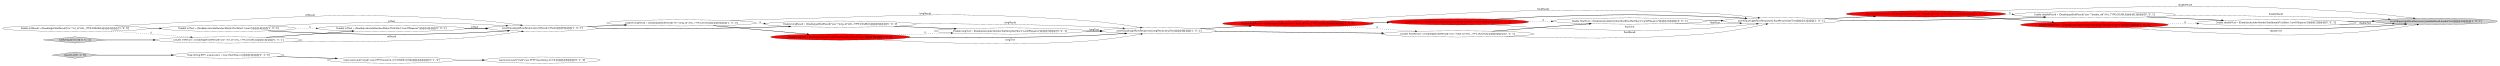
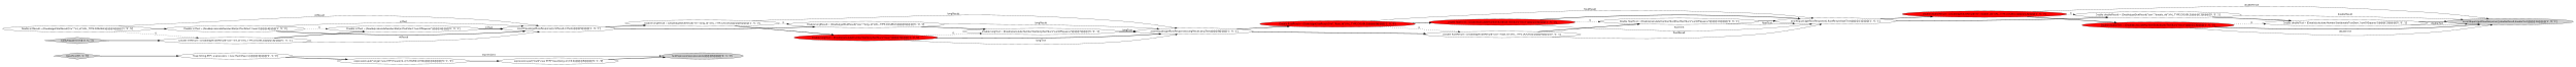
  digraph {
    fontname=Nunito
    rankdir=LR
    node [fillcolor=white fontname=Nunito shape=ellipse style=filled]
    edge [fontname=Nunito style=bold]
+   n1 [fillcolor=lightgray label="testExpressions(expressions)@@@6@@@['0', '1', '0']"]
    n2 [label="Double floatResult = (Double)getStatResult(\"sosr\",\"float_fd\",VAL_TYPE.DOUBLE)@@@9@@@['0', '0', '1']"]
    n3 [label="assertEquals(getRawResponse(),floatResult,floatTest)@@@11@@@['1', '0', '1']"]
    n4 [label="Double floatTest = (Double)calculateNumberStat(floatTestStart,\"sumOfSquares\")@@@10@@@['0', '0', '1']"]
    n5 [label="Double doubleResult = (Double)getStatResult(\"sosr\",\"double_dd\",VAL_TYPE.DOUBLE)@@@12@@@['0', '0', '1']"]
    n6 [fillcolor=red label="Double doubleResult = (Double)getStatResult(\"mr\",\"double_dd\",VAL_TYPE.DOUBLE)@@@12@@@['1', '0', '0']"]
    n7 [fillcolor=lightgray label="assertEquals(getRawResponse(),doubleResult,doubleTest)@@@14@@@['1', '0', '1']"]
    n8 [label="Double doubleTest = (Double)calculateNumberStat(doubleTestStart,\"sumOfSquares\")@@@13@@@['0', '0', '1']"]
    n9 [fillcolor=lightgray label="sumOfSquaresTest['0', '0', '1']" shape=diamond]
    n10 [label="Double intResult = (Double)getStatResult(\"sosr\",\"int_id\",VAL_TYPE.DOUBLE)@@@3@@@['0', '0', '1']"]
    n11 [label="assertEquals(getRawResponse(),intResult,intTest)@@@5@@@['1', '0', '1']"]
    n12 [label="Double intTest = (Double)calculateNumberStat(intTestStart,\"sumOfSquares\")@@@4@@@['0', '0', '1']"]
    n13 [label="Double longResult = (Double)getStatResult(\"sosr\",\"long_ld\",VAL_TYPE.DOUBLE)@@@6@@@['0', '0', '1']"]
    n14 [label="Double longResult = (Double)getStatResult(\"mr\",\"long_ld\",VAL_TYPE.DOUBLE)@@@6@@@['1', '0', '0']"]
    n15 [label="assertEquals(getRawResponse(),longResult,longTest)@@@8@@@['1', '0', '1']"]
    n16 [label="Double longTest = (Double)calculateNumberStat(longTestStart,\"sumOfSquares\")@@@7@@@['0', '0', '1']"]
    n17 [fillcolor=red label="Double longTest = (Double)calculateNumberStat(longTestStart,\"mean\")@@@7@@@['1', '0', '0']"]
    n18 [label="expressions.put(\"single\",new ETP(\"mean(int_i)\",3.3529411764))@@@4@@@['0', '1', '0']"]
    n19 [label="expressions.put(\"multi\",new ETP(\"mean(long_lm)\",6.0))@@@5@@@['0', '1', '0']"]
    n20 [fillcolor=red label="Double doubleTest = (Double)calculateNumberStat(doubleTestStart,\"mean\")@@@13@@@['1', '0', '0']"]
    n21 [fillcolor=red label="Double floatResult = (Double)getStatResult(\"mr\",\"float_fd\",VAL_TYPE.DOUBLE)@@@9@@@['1', '0', '0']"]
    n22 [label="Double intResult = (Double)getStatResult(\"mr\",\"int_id\",VAL_TYPE.DOUBLE)@@@3@@@['1', '0', '0']"]
    n23 [label="Double intTest = (Double)calculateNumberStat(intTestStart,\"mean\")@@@4@@@['1', '0', '0']"]
    n24 [fillcolor=red label="Double floatTest = (Double)calculateNumberStat(floatTestStart,\"mean\")@@@10@@@['1', '0', '0']"]
    n25 [fillcolor=lightgray label="meanTest['0', '1', '0']" shape=diamond]
    n26 [label="Map<String,ETP> expressions = new HashMap<>()@@@3@@@['0', '1', '0']"]
    n2 -> n3 [label=floatResult style=solid]
    n2 -> n4
    n3 -> n5
    n3 -> n6
    n4 -> n3
    n4 -> n3 [label=floatTest style=solid]
    n5 -> n7 [label=doubleResult style=solid]
    n5 -> n8
    n6 -> n5 [label=0 style=dashed]
    n6 -> n7 [label=doubleResult style=solid]
    n6 -> n20
    n8 -> n7
    n8 -> n7 [label=doubleTest style=solid]
    n9 -> n10
    n10 -> n11 [label=intResult style=solid]
    n10 -> n12
    n11 -> n13
    n11 -> n14
    n12 -> n11 [label=intTest style=solid]
    n12 -> n11
    n13 -> n15 [label=longResult style=solid]
    n13 -> n16
    n14 -> n13 [label=0 style=dashed]
    n14 -> n15 [label=longResult style=solid]
    n14 -> n17
    n15 -> n2
    n15 -> n21
    n16 -> n15 [label=longTest style=solid]
    n16 -> n15
    n17 -> n15
    n17 -> n15 [label=longTest style=solid]
    n17 -> n16 [label=0 style=dashed]
    n18 -> n19
+   n19 -> n1
    n20 -> n7
    n20 -> n7 [label=doubleTest style=solid]
    n20 -> n8 [label=0 style=dashed]
    n21 -> n2 [label=0 style=dashed]
    n21 -> n3 [label=floatResult style=solid]
    n21 -> n24
    n22 -> n10 [label=0 style=dashed]
    n22 -> n11 [label=intResult style=solid]
    n22 -> n23
    n23 -> n11 [label=intTest style=solid]
    n23 -> n11
    n23 -> n12 [label=0 style=dashed]
    n24 -> n3
    n24 -> n3 [label=floatTest style=solid]
    n24 -> n4 [label=0 style=dashed]
    n25 -> n26
+   n26 -> n1 [label=expressions style=solid]
    n26 -> n18
  }
